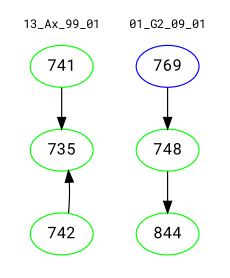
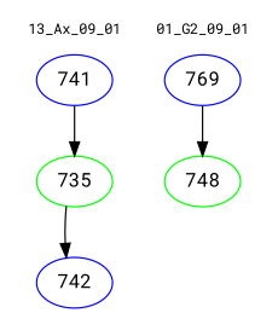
  digraph {
    fontname="Roboto Mono"
    node [color=green fontname="Roboto Mono"]
    edge [color=black fontname="Roboto Mono"]
-   n1 [label=741]
+   n1 [color=blue label=741]
    n2 [label=735]
-   n3 [label=742]
+   n3 [color=blue label=742]
    n4 [color=blue label=769]
    n5 [label=748]
-   n6 [label=844]
    subgraph cluster_1 {
      color=white
      fontsize=10
-     label="13_Ax_99_01"
+     label="13_Ax_09_01"
      n1
      n2
      n3
    }
    subgraph cluster_2 {
      color=white
      fontsize=10
      label="01_G2_09_01"
      n4
      n5
-     n6
    }
    n1 -> n2
-   n3 -> n2
+   n2 -> n3
    n4 -> n5
-   n5 -> n6
  }
